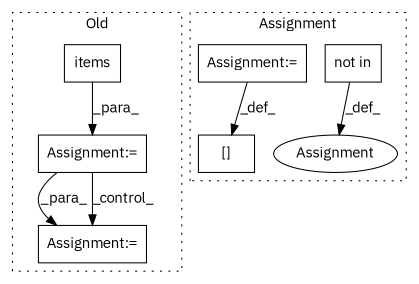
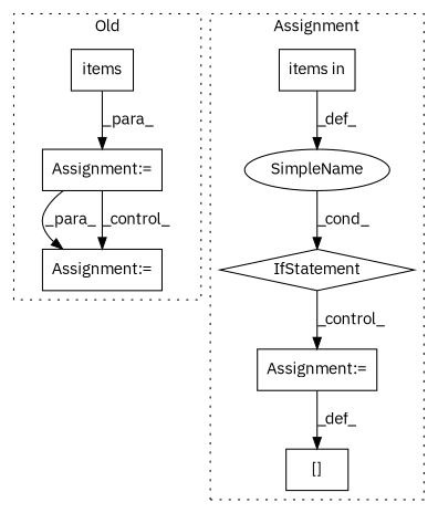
  digraph {
    fontname="IBM Plex Sans"
    node [a=7 fontname="IBM Plex Sans" l=1 shape=box]
    edge [fontname="IBM Plex Sans"]
    n1 [a=32 l=7 label=items s=798]
    n2 [label="Assignment:=" s=925]
    n3 [l="63,2" label="Assignment:=" s="709,805"]
-   n4 [a=108 l=29 label="not in" s=1099]
+   n4 [a=108 l=29 label="items in" s=1099]
+   n5 [a=25 l="12,2" label=IfStatement s="1087,1128" shape=diamond]
    n6 [label="Assignment:=" s=1272]
-   n7 [a=42 label=Assignment shape=ellipse l=""]
+   n7 [a=42 label=SimpleName shape=ellipse l=""]
    n8 [a=2 l="17,1" label="[]" s="1238,1271"]
    subgraph cluster_1 {
      label=Old
      style=dotted
      n1
      n2
      n3
    }
    subgraph cluster_2 {
      label=Assignment
      style=dotted
      n4
+     n5
      n6
      n7
      n8
    }
    n1 -> n3 [label=_para_]
    n3 -> n2 [label=_para_]
    n3 -> n2 [label=_control_]
    n4 -> n7 [label=_def_]
+   n5 -> n6 [label=_control_]
    n6 -> n8 [label=_def_]
+   n7 -> n5 [label=_cond_]
  }
